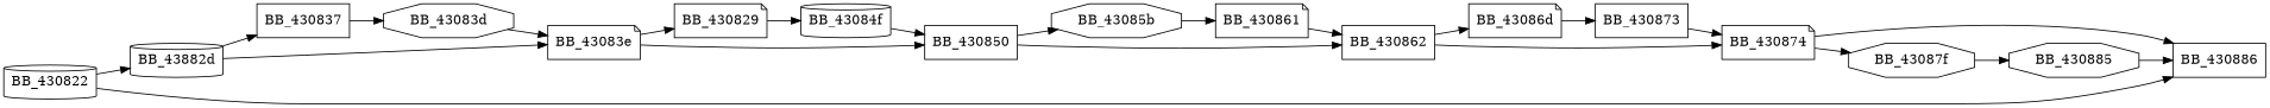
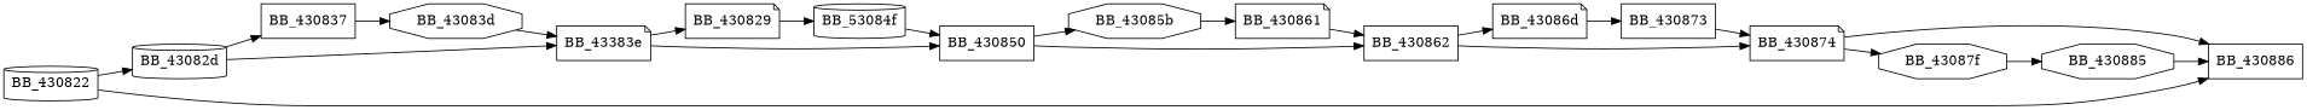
  digraph {
    rankdir=LR
    node [shape=box]
    BB_430822 [shape=cylinder]
-   BB_43082d [shape=cylinder label=BB_43882d]
+   BB_43082d [shape=cylinder]
    BB_430886
    BB_430837
-   BB_43083e [shape=note]
+   BB_43083e [shape=note label=BB_43383e]
    BB_43083d [shape=octagon]
    n7 [label=BB_430829 shape=note]
    BB_430850
-   BB_43084f [shape=cylinder]
+   BB_43084f [shape=cylinder label=BB_53084f]
    BB_43085b [shape=octagon]
    BB_430862
    BB_430861 [shape=note]
    BB_43086d [shape=note]
    BB_430874 [shape=note]
    BB_430873
    BB_43087f [shape=octagon]
    BB_430885 [shape=octagon]
    BB_430822 -> BB_43082d
    BB_430822 -> BB_430886
    BB_43082d -> BB_430837
    BB_43082d -> BB_43083e
    BB_430837 -> BB_43083d
    BB_43083e -> n7
    BB_43083e -> BB_430850
    BB_43083d -> BB_43083e
    n7 -> BB_43084f
    BB_430850 -> BB_43085b
    BB_430850 -> BB_430862
    BB_43084f -> BB_430850
    BB_43085b -> BB_430861
    BB_430862 -> BB_43086d
    BB_430862 -> BB_430874
    BB_430861 -> BB_430862
    BB_43086d -> BB_430873
    BB_430874 -> BB_430886
    BB_430874 -> BB_43087f
    BB_430873 -> BB_430874
    BB_43087f -> BB_430885
    BB_430885 -> BB_430886
  }
